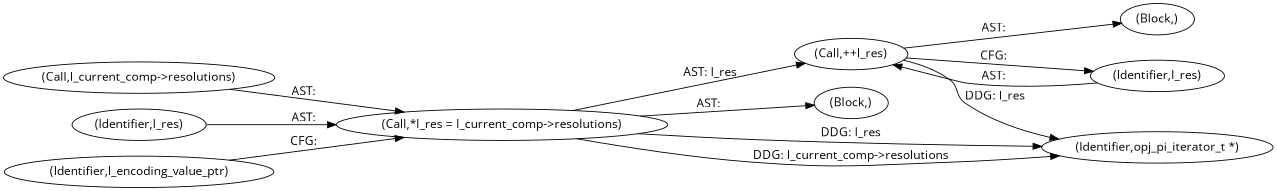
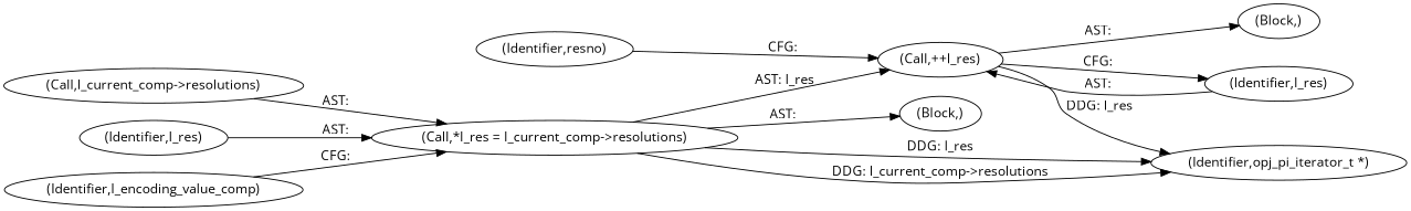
  digraph {
    fontname="Open Sans"
    rankdir=LR
    node [fontname="Open Sans"]
    edge [fontname="Open Sans"]
    n1 [label="(Call,*l_res = l_current_comp->resolutions)"]
    n2 [label="(Call,++l_res)"]
    n3 [label="(Block,)"]
    n4 [label="(Identifier,opj_pi_iterator_t *)"]
    n5 [label="(Block,)"]
    n6 [label="(Identifier,l_res)"]
    n7 [label="(Call,l_current_comp->resolutions)"]
+   n8 [label="(Identifier,resno)"]
    n9 [label="(Identifier,l_res)"]
-   n10 [label="(Identifier,l_encoding_value_ptr)"]
+   n10 [label="(Identifier,l_encoding_value_comp)"]
    n1 -> n2 [label="AST: l_res"]
    n1 -> n3 [label="AST: "]
    n1 -> n4 [label="DDG: l_res"]
    n1 -> n4 [label="DDG: l_current_comp->resolutions"]
    n2 -> n4 [label="DDG: l_res"]
    n2 -> n5 [label="AST: "]
    n2 -> n6 [label="CFG: "]
    n6 -> n2 [label="AST: "]
    n7 -> n1 [label="AST: "]
+   n8 -> n2 [label="CFG: "]
    n9 -> n1 [label="AST: "]
    n10 -> n1 [label="CFG: "]
  }
